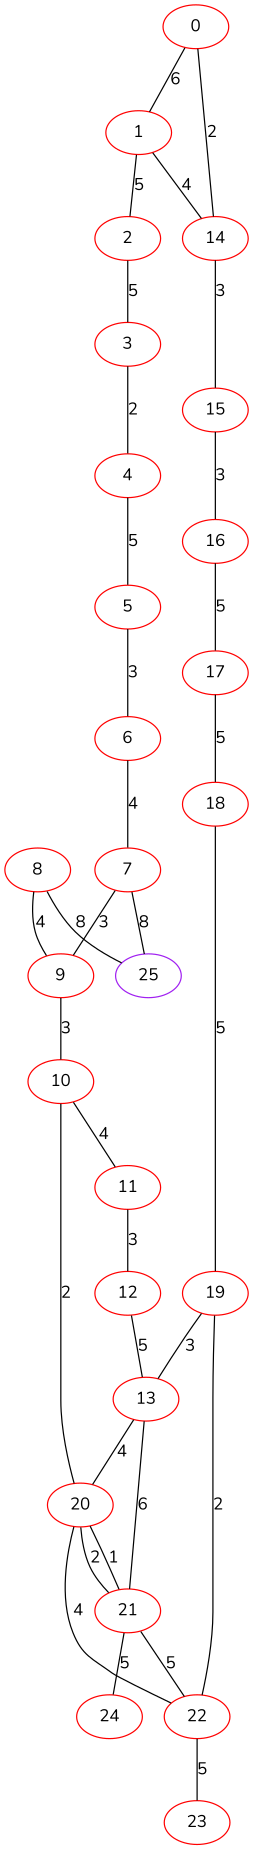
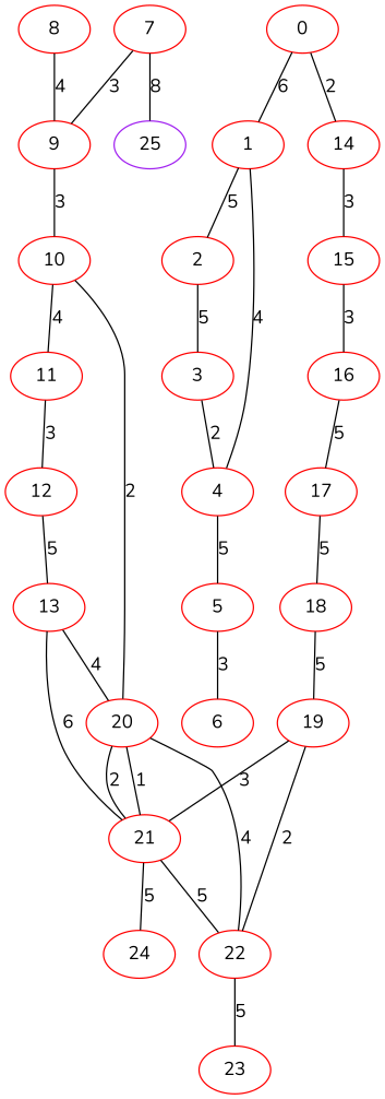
  graph {
    fontname=Nunito
    node [color=red fontname=Nunito weight=1]
    edge [fontname=Nunito]
    0
    1
    14
    2
    15
    3
    4
    5
    6
    7
    25 [color=purple weight=4]
    9
    8
    10
    11
    20
    12
    13
    21
    22
    24
    16
    17
    18
    19
    23
    0 -- 1 [label=6]
    0 -- 14 [label=2]
-   1 -- 14 [label=4]
+   1 -- 4 [label=4]
    1 -- 2 [label=5]
    14 -- 15 [label=3]
    2 -- 3 [label=5]
    15 -- 16 [label=3]
    3 -- 4 [label=2]
    4 -- 5 [label=5]
    5 -- 6 [label=3]
-   6 -- 7 [label=4]
    7 -- 25 [label=8]
    7 -- 9 [label=3]
    9 -- 10 [label=3]
-   8 -- 25 [label=8]
    8 -- 9 [label=4]
    10 -- 11 [label=4]
    10 -- 20 [label=2]
    11 -- 12 [label=3]
    20 -- 21 [label=2]
    20 -- 21 [label=1]
    20 -- 22 [label=4]
    12 -- 13 [label=5]
    13 -- 20 [label=4]
    13 -- 21 [label=6]
    21 -- 22 [label=5]
    21 -- 24 [label=5]
    22 -- 23 [label=5]
    16 -- 17 [label=5]
    17 -- 18 [label=5]
    18 -- 19 [label=5]
-   19 -- 13 [label=3]
+   19 -- 21 [label=3]
    19 -- 22 [label=2]
  }
